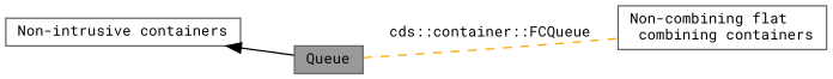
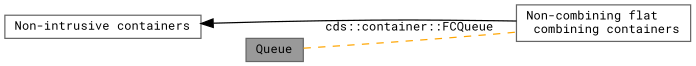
  digraph {
    fontname="Roboto Mono"
    rankdir=LR
    node [color=grey40 fillcolor=white fontname="Roboto Mono" fontsize=10 shape=box style=filled]
    edge [fontname="Roboto Mono" fontsize=10 labelfontname=Helvetica labelfontsize=10 shape=plaintext]
    n1 [height=0.2 label="Non-combining flat\l combining containers" width=0.4]
    n2 [height=0.2 label="Non-intrusive containers" width=0.4]
    n3 [color=gray40 fillcolor=grey60 fontcolor=black height=0.2 label=Queue width=0.4]
-   n2 -> n3 [dir=back style=solid]
+   n2 -> n1 [dir=back style=solid]
    n3 -> n1 [color=orange dir=none label="cds::container::FCQueue" style=dashed]
  }
